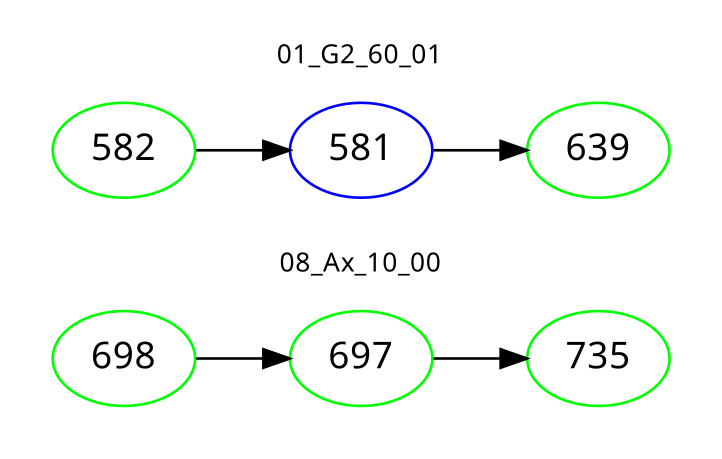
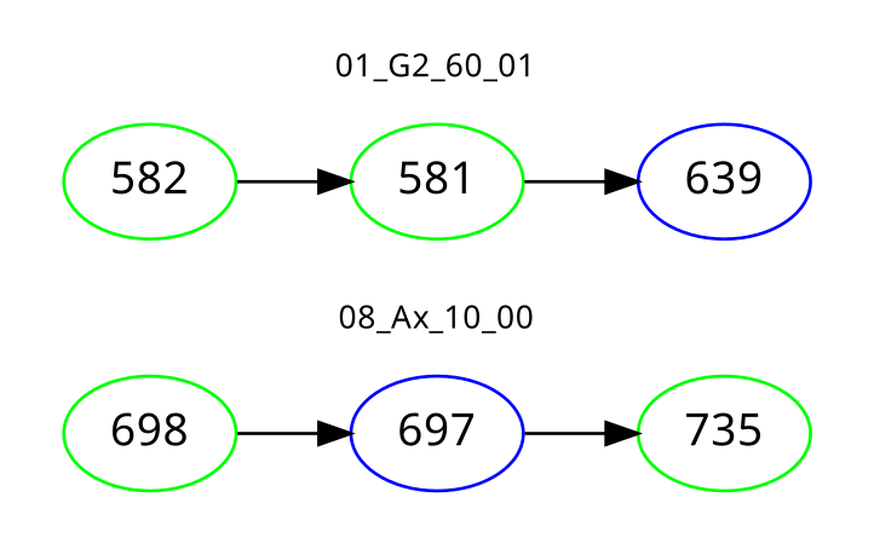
  digraph {
    fontname="Noto Sans"
    rankdir=LR
    node [color=green fontname="Noto Sans"]
    edge [color=black fontname="Noto Sans"]
    n1 [label=698]
-   n2 [label=697]
+   n2 [color=blue label=697]
    n3 [label=735]
    n4 [label=582]
-   n5 [color=blue label=581]
-   n6 [label=639]
+   n5 [label=581]
+   n6 [color=blue label=639]
    subgraph cluster_1 {
      color=white
      fontsize=10
      label="08_Ax_10_00"
      n1
      n2
      n3
    }
    subgraph cluster_2 {
      color=white
      fontsize=10
      label="01_G2_60_01"
      n4
      n5
      n6
    }
    n1 -> n2
    n2 -> n3
    n4 -> n5
    n5 -> n6
  }
